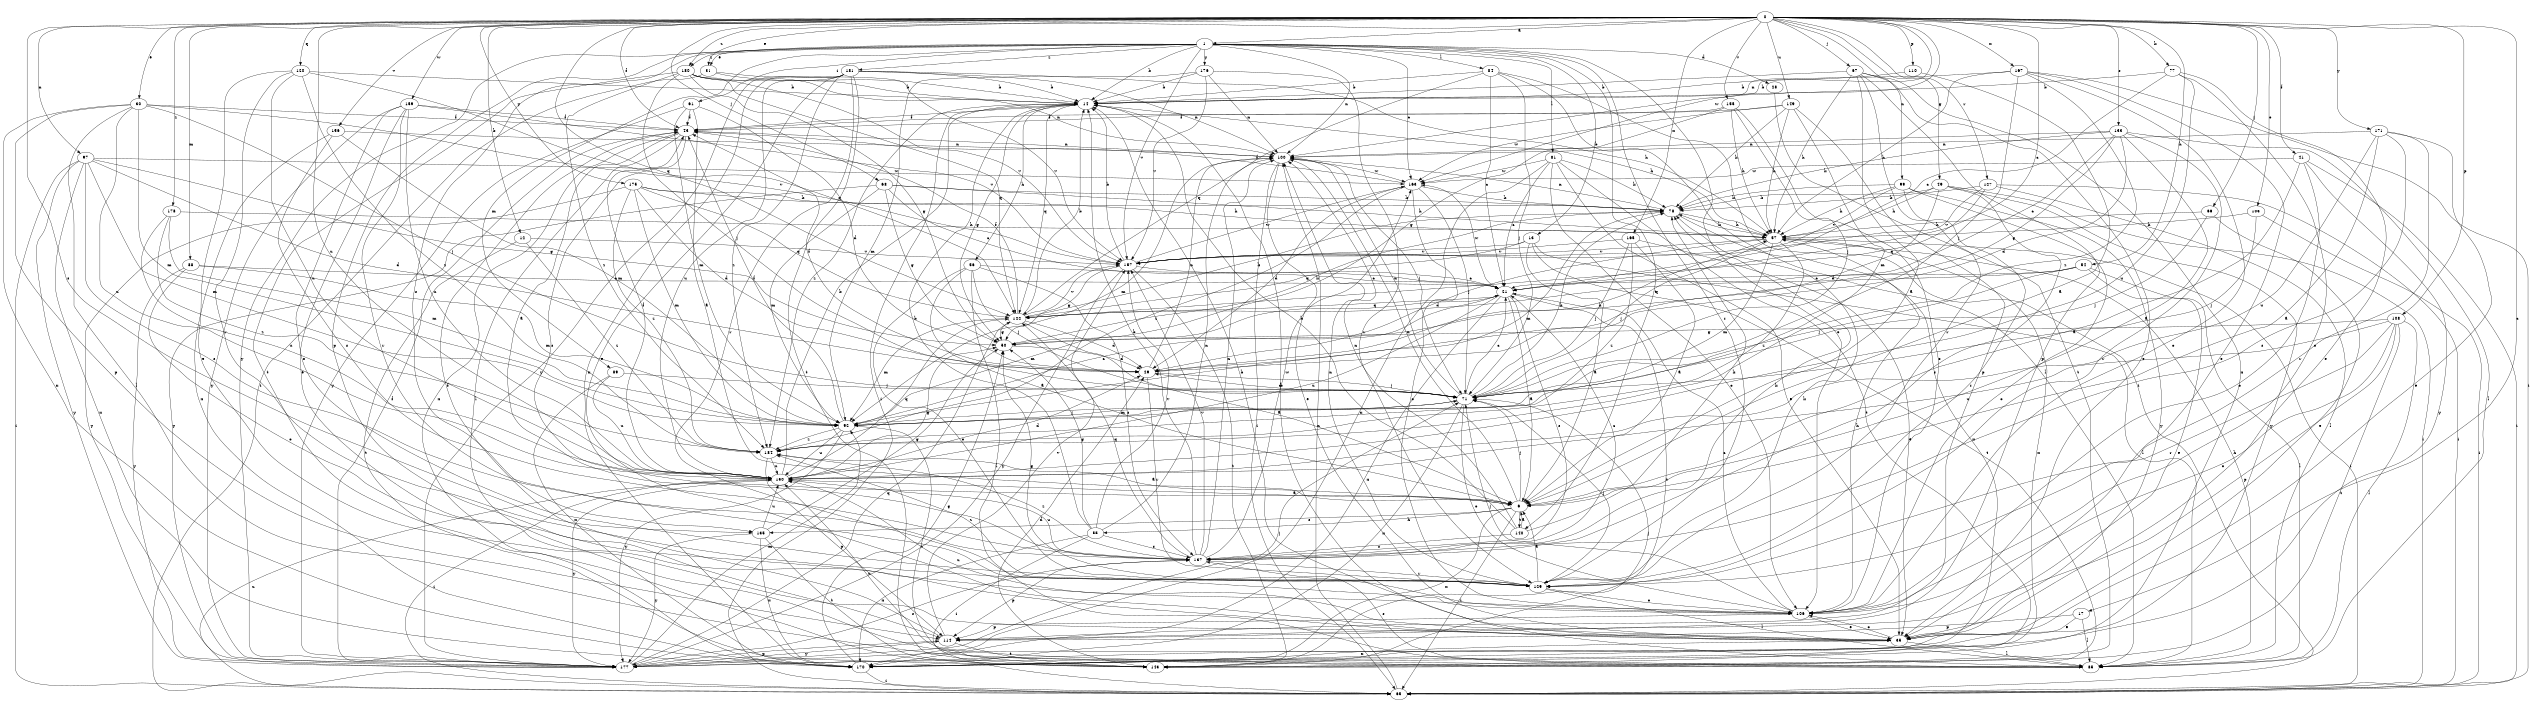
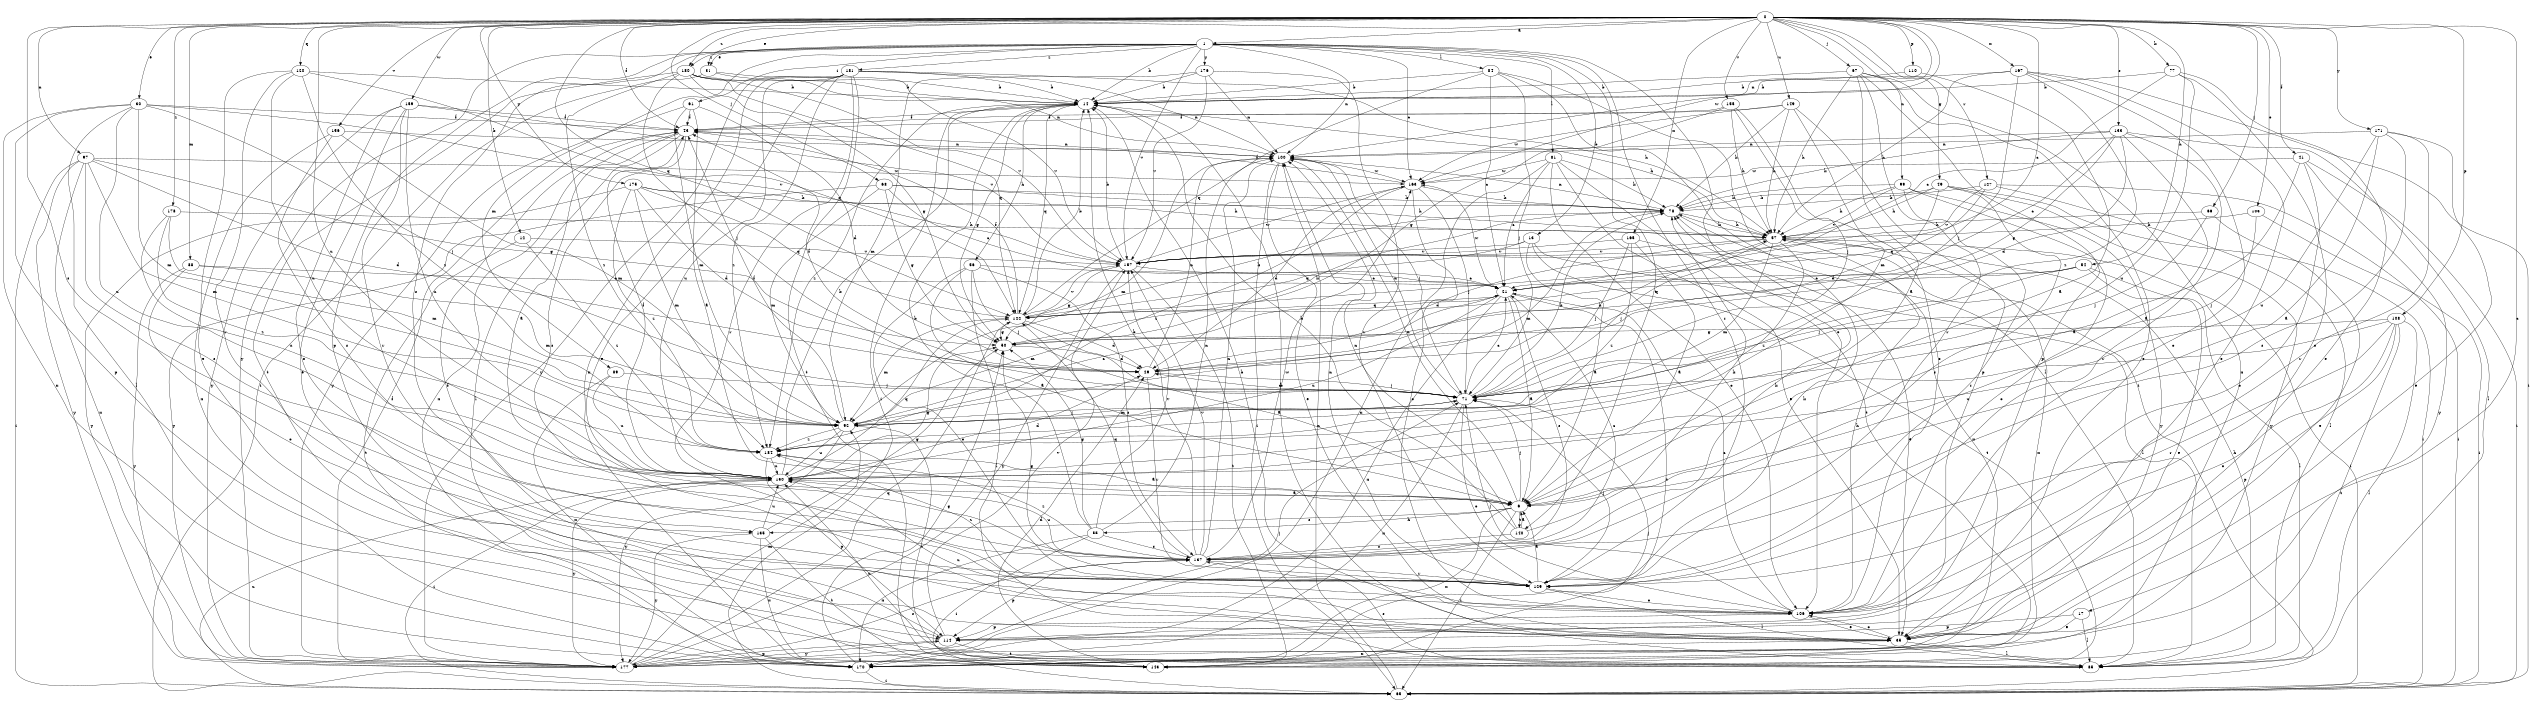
  strict digraph {
    0
    1
    12
    17
    21
    30
    31
    41
    43
    49
    54
    66
    67
    68
    77
    88
    97
    99
    100
    103
    108
    110
    120
    122
    127
    133
    135
    149
    150
    155
    156
    159
    163
    165
    167
    171
    175
    178
    180
    13
    14
-   28
    61
    81
    84
    89
    106
    114
    129
    140
    157
    176
    177
    181
    143
    184
    85
    35
    6
    170
    92
    137
    71
    65
    57
    29
    78
    50
    56
    55
    0 -> 1 [label=a]
    0 -> 12 [label=b]
    0 -> 17 [label=c]
    0 -> 21 [label=c]
    0 -> 30 [label=e]
    0 -> 31 [label=e]
    0 -> 41 [label=f]
    0 -> 43 [label=f]
    0 -> 49 [label=g]
    0 -> 54 [label=h]
    0 -> 66 [label=j]
    0 -> 67 [label=j]
    0 -> 68 [label=j]
    0 -> 77 [label=k]
    0 -> 88 [label=m]
    0 -> 97 [label=n]
    0 -> 99 [label=n]
    0 -> 100 [label=n]
    0 -> 103 [label=o]
    0 -> 108 [label=p]
    0 -> 110 [label=p]
    0 -> 120 [label=q]
    0 -> 122 [label=q]
    0 -> 127 [label=r]
    0 -> 133 [label=s]
    0 -> 135 [label=s]
    0 -> 149 [label=u]
    0 -> 150 [label=u]
    0 -> 155 [label=v]
    0 -> 156 [label=v]
    0 -> 159 [label=w]
    0 -> 163 [label=w]
    0 -> 165 [label=x]
    0 -> 167 [label=x]
    0 -> 171 [label=y]
    0 -> 175 [label=y]
    0 -> 178 [label=z]
    0 -> 180 [label=z]
    1 -> 31 [label=e]
    1 -> 100 [label=n]
    1 -> 135 [label=s]
    1 -> 163 [label=c]
    1 -> 180 [label=z]
    1 -> 13 [label=b]
    1 -> 14 [label=b]
-   1 -> 28 [label=d]
    1 -> 61 [label=i]
    1 -> 81 [label=l]
    1 -> 84 [label=l]
    1 -> 89 [label=m]
    1 -> 106 [label=o]
    1 -> 114 [label=p]
    1 -> 129 [label=r]
    1 -> 140 [label=t]
    1 -> 157 [label=v]
    1 -> 176 [label=y]
    1 -> 177 [label=y]
    1 -> 181 [label=z]
    12 -> 157 [label=v]
    12 -> 143 [label=t]
    12 -> 184 [label=z]
    17 -> 114 [label=p]
    17 -> 85 [label=l]
    17 -> 35 [label=e]
    21 -> 122 [label=q]
    21 -> 150 [label=u]
    21 -> 163 [label=w]
    21 -> 143 [label=t]
    21 -> 6 [label=a]
    21 -> 170 [label=x]
    21 -> 92 [label=m]
    21 -> 137 [label=s]
    30 -> 43 [label=f]
    30 -> 150 [label=u]
    30 -> 114 [label=p]
    30 -> 157 [label=v]
    30 -> 85 [label=l]
    30 -> 170 [label=x]
    30 -> 92 [label=m]
    30 -> 71 [label=j]
    31 -> 14 [label=b]
    31 -> 157 [label=v]
    31 -> 65 [label=i]
    41 -> 163 [label=w]
    41 -> 106 [label=o]
    41 -> 177 [label=y]
    41 -> 6 [label=a]
    41 -> 65 [label=i]
    43 -> 100 [label=n]
    43 -> 85 [label=l]
    43 -> 6 [label=a]
    43 -> 170 [label=x]
    43 -> 137 [label=s]
    49 -> 177 [label=y]
    49 -> 137 [label=s]
    49 -> 65 [label=i]
    49 -> 57 [label=h]
    49 -> 29 [label=d]
    49 -> 78 [label=k]
    54 -> 21 [label=c]
    54 -> 122 [label=q]
    54 -> 85 [label=l]
    54 -> 35 [label=e]
    54 -> 71 [label=j]
    66 -> 35 [label=e]
    66 -> 71 [label=j]
    66 -> 57 [label=h]
    67 -> 14 [label=b]
    67 -> 114 [label=p]
    67 -> 129 [label=r]
    67 -> 35 [label=e]
    67 -> 6 [label=a]
    67 -> 170 [label=x]
    67 -> 57 [label=h]
    68 -> 21 [label=c]
    68 -> 177 [label=y]
    68 -> 92 [label=m]
    68 -> 57 [label=h]
    68 -> 78 [label=k]
    68 -> 50 [label=g]
    77 -> 21 [label=c]
    77 -> 150 [label=u]
    77 -> 14 [label=b]
    77 -> 106 [label=o]
    77 -> 35 [label=e]
    88 -> 21 [label=c]
    88 -> 106 [label=o]
    88 -> 177 [label=y]
    88 -> 92 [label=m]
    97 -> 163 [label=w]
    97 -> 177 [label=y]
    97 -> 170 [label=x]
    97 -> 92 [label=m]
    97 -> 137 [label=s]
    97 -> 65 [label=i]
    97 -> 29 [label=d]
    97 -> 50 [label=g]
    99 -> 106 [label=o]
    99 -> 129 [label=r]
    99 -> 157 [label=v]
    99 -> 177 [label=y]
    99 -> 57 [label=h]
    99 -> 78 [label=k]
    100 -> 163 [label=w]
    100 -> 35 [label=e]
    100 -> 92 [label=m]
    100 -> 71 [label=j]
    100 -> 65 [label=i]
    103 -> 71 [label=j]
    103 -> 65 [label=i]
    103 -> 57 [label=h]
    108 -> 150 [label=u]
    108 -> 106 [label=o]
    108 -> 114 [label=p]
    108 -> 129 [label=r]
    108 -> 143 [label=t]
    108 -> 85 [label=l]
    108 -> 50 [label=g]
    110 -> 14 [label=b]
    110 -> 6 [label=a]
    120 -> 122 [label=q]
    120 -> 150 [label=u]
    120 -> 14 [label=b]
    120 -> 129 [label=r]
    120 -> 184 [label=z]
    120 -> 35 [label=e]
    122 -> 43 [label=f]
    122 -> 14 [label=b]
    122 -> 157 [label=v]
    122 -> 6 [label=a]
    122 -> 92 [label=m]
    122 -> 29 [label=d]
    122 -> 78 [label=k]
    122 -> 50 [label=g]
    127 -> 122 [label=q]
    127 -> 157 [label=v]
    127 -> 85 [label=l]
    127 -> 65 [label=i]
    127 -> 78 [label=k]
    133 -> 21 [label=c]
    133 -> 100 [label=n]
    133 -> 129 [label=r]
    133 -> 85 [label=l]
    133 -> 6 [label=a]
    133 -> 29 [label=d]
    133 -> 78 [label=k]
    133 -> 50 [label=g]
    135 -> 150 [label=u]
    135 -> 177 [label=y]
    135 -> 143 [label=t]
    135 -> 170 [label=x]
    135 -> 50 [label=g]
    149 -> 43 [label=f]
    149 -> 163 [label=w]
    149 -> 114 [label=p]
    149 -> 92 [label=m]
    149 -> 57 [label=h]
    149 -> 78 [label=k]
    150 -> 43 [label=f]
    150 -> 122 [label=q]
    150 -> 14 [label=b]
    150 -> 177 [label=y]
    150 -> 6 [label=a]
    150 -> 65 [label=i]
    150 -> 29 [label=d]
    150 -> 50 [label=g]
    155 -> 43 [label=f]
    155 -> 106 [label=o]
    155 -> 71 [label=j]
    155 -> 57 [label=h]
    155 -> 50 [label=g]
    156 -> 100 [label=n]
    156 -> 170 [label=x]
    156 -> 92 [label=m]
    156 -> 137 [label=s]
    159 -> 43 [label=f]
    159 -> 150 [label=u]
    159 -> 106 [label=o]
    159 -> 129 [label=r]
    159 -> 157 [label=v]
    159 -> 177 [label=y]
    159 -> 35 [label=e]
    163 -> 43 [label=f]
    163 -> 106 [label=o]
    163 -> 184 [label=z]
    163 -> 71 [label=j]
    163 -> 29 [label=d]
    163 -> 78 [label=k]
    165 -> 157 [label=v]
    165 -> 184 [label=z]
    165 -> 35 [label=e]
    165 -> 6 [label=a]
    165 -> 71 [label=j]
    167 -> 14 [label=b]
    167 -> 106 [label=o]
    167 -> 184 [label=z]
    167 -> 35 [label=e]
    167 -> 71 [label=j]
    167 -> 65 [label=i]
    167 -> 57 [label=h]
    171 -> 100 [label=n]
    171 -> 150 [label=u]
    171 -> 129 [label=r]
    171 -> 35 [label=e]
    171 -> 6 [label=a]
    171 -> 137 [label=s]
    175 -> 122 [label=q]
    175 -> 177 [label=y]
    175 -> 184 [label=z]
    175 -> 92 [label=m]
    175 -> 57 [label=h]
    175 -> 29 [label=d]
    175 -> 78 [label=k]
    178 -> 150 [label=u]
    178 -> 184 [label=z]
    178 -> 92 [label=m]
    178 -> 57 [label=h]
    180 -> 100 [label=n]
    180 -> 122 [label=q]
    180 -> 14 [label=b]
    180 -> 157 [label=v]
    180 -> 143 [label=t]
    180 -> 184 [label=z]
    180 -> 71 [label=j]
    180 -> 50 [label=g]
    13 -> 122 [label=q]
    13 -> 157 [label=v]
    13 -> 143 [label=t]
    13 -> 85 [label=l]
    13 -> 6 [label=a]
    14 -> 43 [label=f]
    14 -> 122 [label=q]
    14 -> 184 [label=z]
    14 -> 65 [label=i]
    14 -> 57 [label=h]
    14 -> 50 [label=g]
    14 -> 56 [label=h]
-   28 -> 143 [label=t]
    61 -> 43 [label=f]
    61 -> 177 [label=y]
    61 -> 6 [label=a]
    61 -> 92 [label=m]
    61 -> 29 [label=d]
    81 -> 21 [label=c]
    81 -> 163 [label=w]
    81 -> 106 [label=o]
    81 -> 143 [label=t]
    81 -> 35 [label=e]
    81 -> 170 [label=x]
    81 -> 78 [label=k]
    84 -> 21 [label=c]
    84 -> 122 [label=q]
    84 -> 14 [label=b]
    84 -> 85 [label=l]
    84 -> 71 [label=j]
    84 -> 65 [label=i]
    89 -> 150 [label=u]
    89 -> 170 [label=x]
    89 -> 71 [label=j]
    106 -> 21 [label=c]
    106 -> 114 [label=p]
    106 -> 35 [label=e]
    106 -> 71 [label=j]
    106 -> 57 [label=h]
    114 -> 43 [label=f]
    114 -> 157 [label=v]
    114 -> 177 [label=y]
    114 -> 143 [label=t]
    129 -> 100 [label=n]
    129 -> 106 [label=o]
    129 -> 184 [label=z]
    129 -> 85 [label=l]
    129 -> 6 [label=a]
    129 -> 71 [label=j]
    129 -> 78 [label=k]
    129 -> 50 [label=g]
    140 -> 100 [label=n]
    140 -> 14 [label=b]
    140 -> 6 [label=a]
    140 -> 137 [label=s]
    140 -> 78 [label=k]
    157 -> 21 [label=c]
    157 -> 163 [label=w]
    157 -> 14 [label=b]
    157 -> 177 [label=y]
    157 -> 143 [label=t]
    157 -> 50 [label=g]
    176 -> 100 [label=n]
    176 -> 14 [label=b]
    176 -> 129 [label=r]
    176 -> 157 [label=v]
    176 -> 92 [label=m]
    177 -> 43 [label=f]
    177 -> 122 [label=q]
    177 -> 114 [label=p]
    177 -> 92 [label=m]
    177 -> 137 [label=s]
    177 -> 71 [label=j]
    181 -> 100 [label=n]
    181 -> 150 [label=u]
    181 -> 14 [label=b]
    181 -> 129 [label=r]
    181 -> 177 [label=y]
    181 -> 143 [label=t]
    181 -> 184 [label=z]
    181 -> 35 [label=e]
    181 -> 170 [label=x]
    181 -> 57 [label=h]
    143 -> 71 [label=j]
    143 -> 29 [label=d]
    184 -> 150 [label=u]
    184 -> 114 [label=p]
    184 -> 6 [label=a]
    85 -> 150 [label=u]
    85 -> 14 [label=b]
    85 -> 137 [label=s]
    85 -> 57 [label=h]
    35 -> 150 [label=u]
    35 -> 14 [label=b]
    35 -> 106 [label=o]
    35 -> 85 [label=l]
    35 -> 170 [label=x]
    6 -> 100 [label=n]
    6 -> 135 [label=s]
    6 -> 140 [label=t]
    6 -> 170 [label=x]
    6 -> 71 [label=j]
    6 -> 65 [label=i]
    6 -> 55 [label=h]
    170 -> 65 [label=i]
    170 -> 50 [label=g]
    92 -> 21 [label=c]
    92 -> 43 [label=f]
    92 -> 150 [label=u]
    92 -> 177 [label=y]
    92 -> 143 [label=t]
    92 -> 184 [label=z]
    92 -> 71 [label=j]
    137 -> 21 [label=c]
    137 -> 100 [label=n]
    137 -> 122 [label=q]
    137 -> 150 [label=u]
    137 -> 163 [label=w]
    137 -> 14 [label=b]
    137 -> 114 [label=p]
    137 -> 129 [label=r]
    137 -> 157 [label=v]
    137 -> 184 [label=z]
    137 -> 78 [label=k]
    71 -> 21 [label=c]
    71 -> 100 [label=n]
    71 -> 106 [label=o]
    71 -> 170 [label=x]
    71 -> 92 [label=m]
    71 -> 29 [label=d]
    71 -> 78 [label=k]
    65 -> 100 [label=n]
    65 -> 150 [label=u]
    57 -> 157 [label=v]
    57 -> 184 [label=z]
    57 -> 170 [label=x]
    57 -> 92 [label=m]
    57 -> 71 [label=j]
    57 -> 65 [label=i]
    57 -> 29 [label=d]
    57 -> 78 [label=k]
    29 -> 43 [label=f]
    29 -> 100 [label=n]
    29 -> 129 [label=r]
    29 -> 71 [label=j]
    29 -> 57 [label=h]
    78 -> 100 [label=n]
    78 -> 170 [label=x]
    78 -> 92 [label=m]
    78 -> 57 [label=h]
    50 -> 29 [label=d]
    50 -> 78 [label=k]
    56 -> 21 [label=c]
    56 -> 106 [label=o]
    56 -> 85 [label=l]
    56 -> 6 [label=a]
    56 -> 137 [label=s]
    56 -> 71 [label=j]
    55 -> 100 [label=n]
    55 -> 14 [label=b]
    55 -> 157 [label=v]
    55 -> 170 [label=x]
    55 -> 137 [label=s]
    55 -> 65 [label=i]
    55 -> 50 [label=g]
  }
